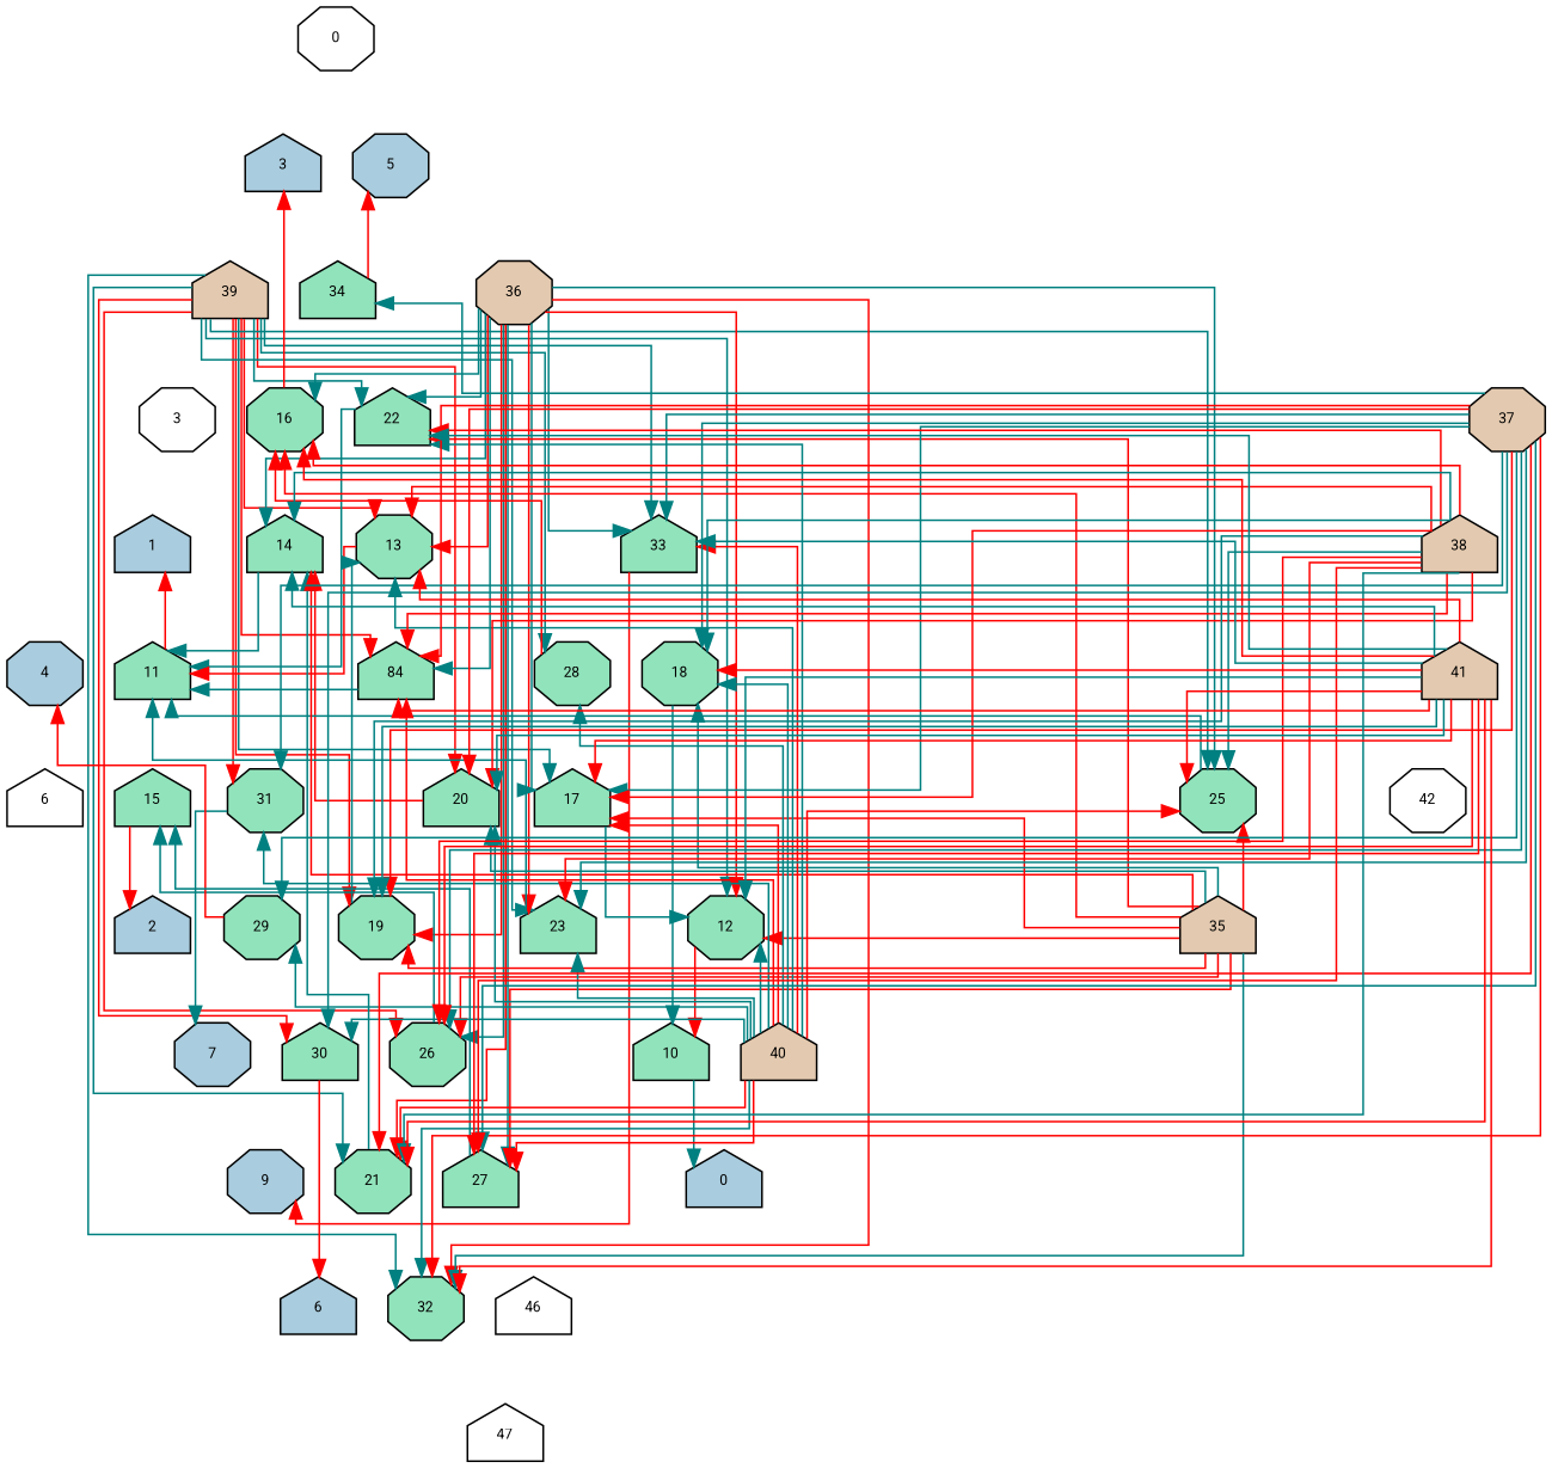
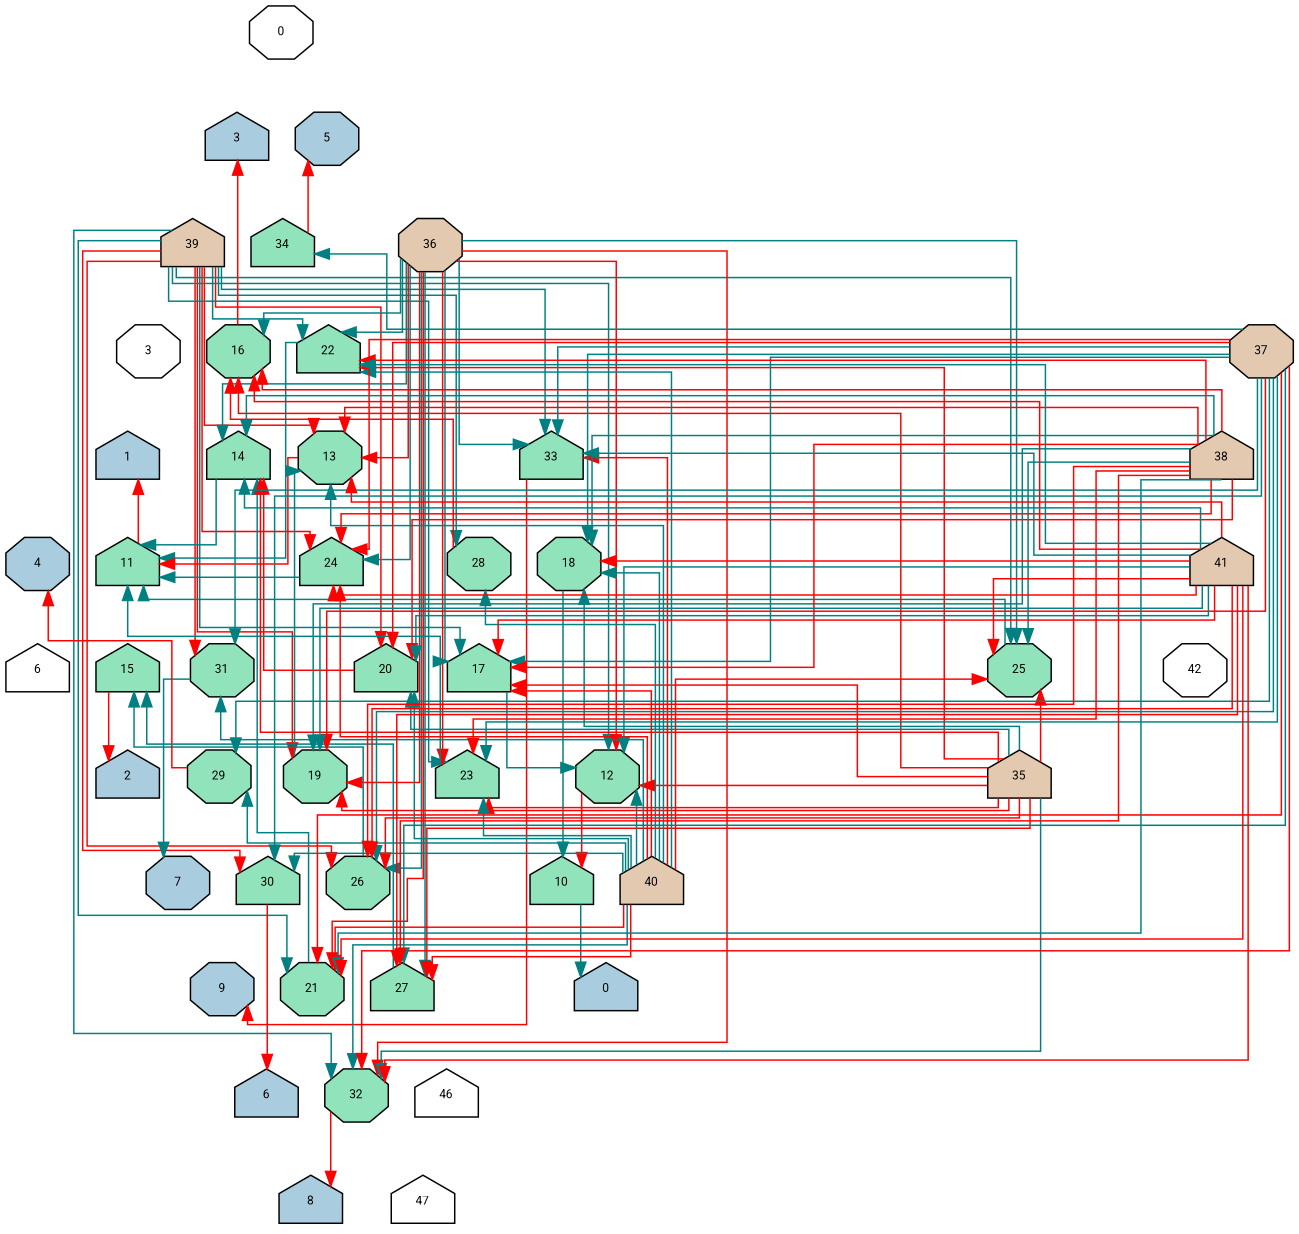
  digraph {
    fontname=Roboto
    rank=same
    rankdir=TB
    splines=ortho
    node [fillcolor="#91e3bb" fixedsize=true fontname=Roboto fontsize=8 shape=house style=filled]
    edge [constraint=false fontname=Roboto style=vis]
    n1 [fillcolor="#ffffff" label=0 shape=octagon width=0.6]
    n2 [fillcolor="#a9ccde" label=3 width=0.6]
    n3 [fillcolor="#a9ccde" label=5 shape=octagon width=0.6]
    n4 [fillcolor="#e3c9af" label=39 width=0.6]
    n5 [label=34 width=0.6]
    n6 [fillcolor="#e3c9af" label=36 shape=octagon width=0.6]
    n7 [fillcolor="#ffffff" label=3 shape=octagon width=0.6]
    n8 [label=16 shape=octagon width=0.6]
    n9 [label=22 width=0.6]
    n10 [label=13 shape=octagon width=0.6]
-   n11 [label=84 width=0.6]
+   n11 [label=24 width=0.6]
    n12 [label=31 shape=octagon width=0.6]
    n13 [label=33 width=0.6]
    n14 [label=28 shape=octagon width=0.6]
    n15 [label=20 width=0.6]
    n16 [label=19 shape=octagon width=0.6]
    n17 [label=30 width=0.6]
    n18 [label=23 width=0.6]
    n19 [label=26 shape=octagon width=0.6]
    n20 [label=21 shape=octagon width=0.6]
    n21 [label=25 shape=octagon width=0.6]
    n22 [label=12 shape=octagon width=0.6]
    n23 [label=32 shape=octagon width=0.6]
    n24 [label=17 width=0.6]
    n25 [fillcolor="#a9ccde" label=1 width=0.6]
    n26 [label=14 width=0.6]
    n27 [label=11 width=0.6]
    n28 [label=29 shape=octagon width=0.6]
    n29 [fillcolor="#a9ccde" label=7 shape=octagon width=0.6]
    n30 [label=18 shape=octagon width=0.6]
    n31 [fillcolor="#a9ccde" label=9 shape=octagon width=0.6]
    n32 [fillcolor="#a9ccde" label=6 width=0.6]
    n33 [label=10 width=0.6]
    n34 [label=15 width=0.6]
    n35 [label=27 width=0.6]
    n36 [fillcolor="#e3c9af" label=35 width=0.6]
    n37 [fillcolor="#e3c9af" label=40 width=0.6]
+   n38 [fillcolor="#a9ccde" label=8 width=0.6]
    n39 [fillcolor="#ffffff" label=47 width=0.6]
    n40 [fillcolor="#a9ccde" label=4 shape=octagon width=0.6]
    n41 [fillcolor="#ffffff" label=6 width=0.6]
    n42 [fillcolor="#a9ccde" label=2 width=0.6]
    n43 [fillcolor="#e3c9af" label=37 shape=octagon width=0.6]
    n44 [fillcolor="#e3c9af" label=38 width=0.6]
    n45 [fillcolor="#ffffff" label=46 width=0.6]
    n46 [fillcolor="#e3c9af" label=41 width=0.6]
    n47 [fillcolor="#ffffff" label=42 shape=octagon width=0.6]
    n48 [fillcolor="#a9ccde" label=0 width=0.6]
    n1 -> n2 [constraint=true style=invis]
    n1 -> n3 [constraint=true style=invis]
    n2 -> n4 [constraint=true style=invis]
    n2 -> n5 [constraint=true style=invis]
    n3 -> n5 [constraint=true style=invis]
    n3 -> n6 [constraint=true style=invis]
    n4 -> n7 [constraint=true style=invis]
    n4 -> n8 [constraint=true style=invis]
    n4 -> n9 [color=teal]
    n4 -> n10 [color=red]
    n4 -> n11 [color=red]
    n4 -> n12 [color=red]
    n4 -> n13 [color=teal]
    n4 -> n14 [color=teal]
    n4 -> n15 [color=red]
    n4 -> n16 [color=red]
    n4 -> n17 [color=red]
    n4 -> n18 [color=teal]
    n4 -> n19 [color=red]
    n4 -> n20 [color=teal]
    n4 -> n21 [color=teal]
    n4 -> n22 [color=teal]
    n4 -> n23 [color=teal]
    n4 -> n24 [color=teal]
    n5 -> n3 [color=red]
    n5 -> n8 [constraint=true style=invis]
    n5 -> n9 [constraint=true style=invis]
    n6 -> n8 [color=teal]
    n6 -> n9 [color=teal]
    n6 -> n9 [constraint=true style=invis]
    n6 -> n10 [color=red]
    n6 -> n11 [color=teal]
    n6 -> n13 [color=teal]
    n6 -> n16 [color=red]
    n6 -> n18 [color=red]
    n6 -> n19 [color=teal]
    n6 -> n20 [color=red]
    n6 -> n21 [color=teal]
    n6 -> n22 [color=red]
    n6 -> n23 [color=red]
    n6 -> n24 [color=teal]
    n6 -> n26 [color=teal]
    n6 -> n35 [color=teal]
    n6 -> n43 [constraint=true style=invis]
    n7 -> n25 [constraint=true style=invis]
    n7 -> n26 [constraint=true style=invis]
    n8 -> n2 [color=red]
    n8 -> n10 [constraint=true style=invis]
    n8 -> n26 [constraint=true style=invis]
    n9 -> n10 [constraint=true style=invis]
    n9 -> n13 [constraint=true style=invis]
    n9 -> n27 [color=teal]
    n10 -> n11 [constraint=true style=invis]
    n10 -> n14 [constraint=true style=invis]
    n10 -> n27 [color=red]
    n11 -> n12 [constraint=true style=invis]
    n11 -> n15 [constraint=true style=invis]
    n11 -> n27 [color=teal]
    n12 -> n16 [constraint=true style=invis]
    n12 -> n28 [constraint=true style=invis]
    n12 -> n29 [color=teal]
    n13 -> n14 [constraint=true style=invis]
    n13 -> n30 [constraint=true style=invis]
    n13 -> n31 [color=red]
    n14 -> n8 [color=red]
    n14 -> n15 [constraint=true style=invis]
    n14 -> n24 [constraint=true style=invis]
    n15 -> n16 [constraint=true style=invis]
    n15 -> n18 [constraint=true style=invis]
    n15 -> n26 [color=red]
    n16 -> n10 [color=teal]
    n16 -> n17 [constraint=true style=invis]
    n16 -> n19 [constraint=true style=invis]
    n17 -> n20 [constraint=true style=invis]
    n17 -> n31 [constraint=true style=invis]
    n17 -> n32 [color=red]
    n18 -> n19 [constraint=true style=invis]
    n18 -> n27 [color=teal]
    n18 -> n33 [constraint=true style=invis]
    n19 -> n20 [constraint=true style=invis]
    n19 -> n34 [color=teal]
    n19 -> n35 [constraint=true style=invis]
    n20 -> n23 [constraint=true style=invis]
    n20 -> n26 [color=teal]
    n20 -> n32 [constraint=true style=invis]
    n21 -> n22 [constraint=true style=invis]
    n21 -> n27 [color=teal]
    n21 -> n36 [constraint=true style=invis]
    n22 -> n33 [color=red]
    n22 -> n33 [constraint=true style=invis]
    n22 -> n37 [constraint=true style=invis]
+   n23 -> n38 [color=red]
+   n23 -> n38 [constraint=true style=invis]
    n23 -> n39 [constraint=true style=invis]
    n24 -> n18 [constraint=true style=invis]
    n24 -> n22 [color=teal]
    n24 -> n22 [constraint=true style=invis]
    n25 -> n27 [constraint=true style=invis]
    n25 -> n40 [constraint=true style=invis]
    n26 -> n11 [constraint=true style=invis]
    n26 -> n27 [color=teal]
    n26 -> n27 [constraint=true style=invis]
    n27 -> n12 [constraint=true style=invis]
    n27 -> n25 [color=red]
    n27 -> n34 [constraint=true style=invis]
    n28 -> n17 [constraint=true style=invis]
    n28 -> n29 [constraint=true style=invis]
    n28 -> n40 [color=red]
    n29 -> n31 [constraint=true style=invis]
    n30 -> n21 [constraint=true style=invis]
    n30 -> n24 [constraint=true style=invis]
    n30 -> n33 [color=teal]
    n31 -> n32 [constraint=true style=invis]
+   n32 -> n38 [constraint=true style=invis]
    n33 -> n35 [constraint=true style=invis]
    n33 -> n48 [color=teal]
    n33 -> n48 [constraint=true style=invis]
    n34 -> n28 [constraint=true style=invis]
    n34 -> n42 [color=red]
    n34 -> n42 [constraint=true style=invis]
    n35 -> n23 [constraint=true style=invis]
    n35 -> n34 [color=teal]
    n35 -> n45 [constraint=true style=invis]
    n36 -> n8 [color=red]
    n36 -> n9 [color=red]
    n36 -> n15 [color=teal]
    n36 -> n16 [color=red]
+   n36 -> n18 [color=red]
    n36 -> n19 [color=red]
    n36 -> n21 [color=red]
    n36 -> n22 [color=red]
    n36 -> n23 [color=teal]
    n36 -> n24 [color=red]
    n36 -> n26 [color=red]
    n36 -> n30 [color=teal]
    n36 -> n35 [color=red]
    n36 -> n37 [constraint=true style=invis]
    n37 -> n9 [color=teal]
    n37 -> n10 [color=teal]
    n37 -> n11 [color=red]
    n37 -> n12 [color=teal]
    n37 -> n13 [color=red]
    n37 -> n14 [color=teal]
    n37 -> n15 [color=teal]
    n37 -> n17 [color=teal]
    n37 -> n18 [color=teal]
    n37 -> n20 [color=red]
    n37 -> n21 [color=red]
    n37 -> n22 [color=teal]
    n37 -> n23 [color=teal]
    n37 -> n24 [color=red]
    n37 -> n28 [color=teal]
    n37 -> n30 [color=teal]
    n37 -> n35 [color=red]
    n37 -> n48 [constraint=true style=invis]
    n40 -> n34 [constraint=true style=invis]
    n40 -> n41 [constraint=true style=invis]
    n41 -> n42 [constraint=true style=invis]
    n42 -> n29 [constraint=true style=invis]
    n43 -> n5 [color=teal]
    n43 -> n11 [color=red]
    n43 -> n12 [color=teal]
    n43 -> n13 [color=teal]
    n43 -> n13 [constraint=true style=invis]
    n43 -> n15 [color=red]
    n43 -> n16 [color=red]
    n43 -> n17 [color=teal]
    n43 -> n18 [color=teal]
    n43 -> n19 [color=teal]
    n43 -> n20 [color=red]
    n43 -> n23 [color=red]
    n43 -> n24 [color=teal]
    n43 -> n28 [color=teal]
    n43 -> n30 [color=teal]
    n43 -> n35 [color=teal]
    n43 -> n44 [constraint=true style=invis]
    n44 -> n8 [color=red]
    n44 -> n9 [color=red]
    n44 -> n10 [color=red]
    n44 -> n11 [color=red]
    n44 -> n15 [color=red]
    n44 -> n16 [color=teal]
    n44 -> n18 [color=red]
    n44 -> n19 [color=red]
    n44 -> n20 [color=teal]
    n44 -> n21 [color=teal]
    n44 -> n24 [color=red]
    n44 -> n26 [color=teal]
    n44 -> n30 [color=teal]
    n44 -> n30 [constraint=true style=invis]
    n44 -> n35 [color=red]
    n44 -> n46 [constraint=true style=invis]
    n45 -> n39 [constraint=true style=invis]
    n46 -> n8 [color=red]
    n46 -> n9 [color=teal]
    n46 -> n10 [color=red]
    n46 -> n11 [color=red]
    n46 -> n13 [color=teal]
    n46 -> n15 [color=teal]
    n46 -> n16 [color=teal]
    n46 -> n19 [color=red]
    n46 -> n20 [color=red]
    n46 -> n21 [color=red]
    n46 -> n21 [constraint=true style=invis]
    n46 -> n22 [color=teal]
    n46 -> n23 [color=red]
    n46 -> n24 [color=red]
    n46 -> n26 [color=teal]
    n46 -> n30 [color=red]
    n46 -> n35 [color=red]
    n46 -> n47 [constraint=true style=invis]
    n47 -> n36 [constraint=true style=invis]
    n48 -> n45 [constraint=true style=invis]
  }
